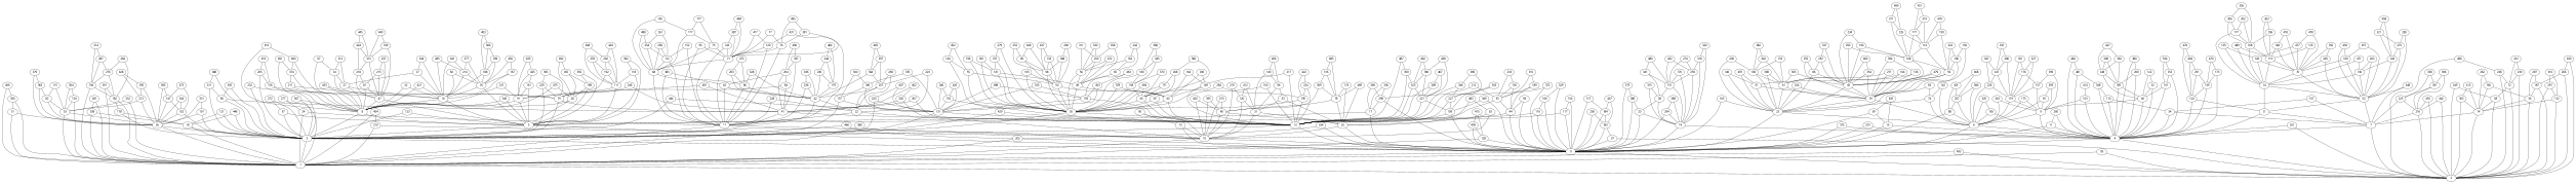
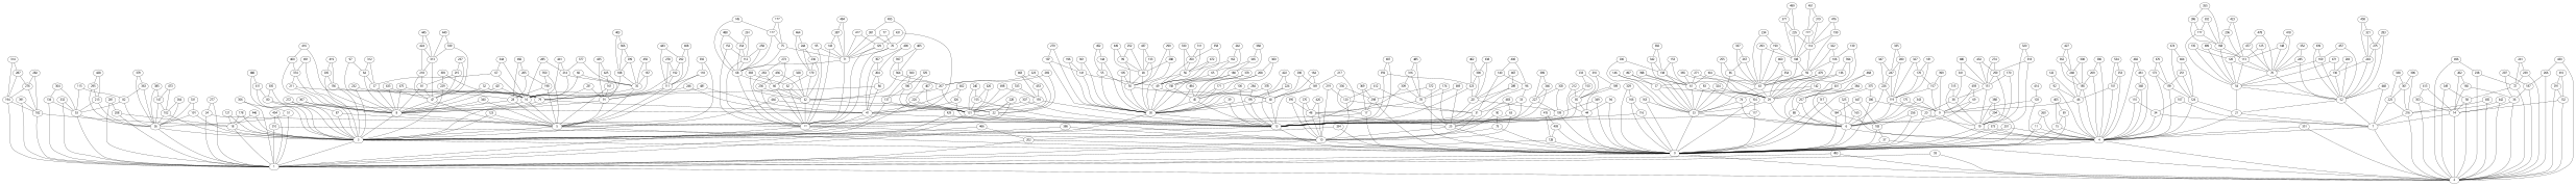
  graph {
    fontname="Open Sans"
    node [fontname="Open Sans"]
    edge [fontname="Open Sans"]
    377
    214
    35
    16
    5
    8
    121
    18
    3
    1
    0
    2
    423
    206
    113
    168
    54
    70
    335
    280
    247
    119
    226
    6
    9
    173
    4
    159
    124
    251
    21
    243
    52
    130
    7
    249
    58
    14
    309
    78
    48
    25
    10
    382
    342
    138
    61
    23
    29
    344
    67
    27
    62
    42
    12
    22
    131
    13
    494
    45
    30
    209
    185
    46
    17
    319
    222
    114
    108
    59
    43
    292
    111
    192
    91
    430
    266
    187
    313
    218
    47
    81
    238
    72
    128
    369
    298
    263
    66
    428
    295
    213
    26
    53
    487
    359
    323
    221
    443
    171
    166
    116
    231
    424
    181
    176
    157
    331
    191
    489
    167
    194
    182
    316
    368
    345
    180
    158
    412
    31
    120
    139
    106
    172
    394
    136
    57
    60
    310
    189
    85
    44
    274
    259
    151
    19
    38
    422
    224
    195
    471
    198
    28
    115
    82
    289
    109
    129
    71
    68
    287
    276
    338
    225
    301
    216
    457
    169
    330
    250
    56
    49
    40
    267
    86
    373
    469
    318
    392
    118
    193
    n172 [label=534]
    253
    101
    490
    357
    204
    41
    84
    332
    293
    440
    339
    260
    11
    265
    163
    453
    445
    393
    79
    229
    201
    400
    374
    211
    235
    326
    352
    245
    464
    179
    244
    230
    346
    227
    220
    135
    126
    347
    350
    329
    380
    417
    255
    236
    153
    481
    233
    150
    444
    415
    409
    273
    381
    76
    433
    212
    385
    147
    102
    34
    33
    435
    425
    161
    290
    50
    288
    98
    122
    92
    325
    165
    246
    337
    312
    64
    203
    51
    142
    74
    365
    372
    396
    270
    458
    321
    275
    269
    207
    387
    143
    219
    465
    397
    364
    178
    336
    363
    283
    432
    20
    155
    461
    348
    110
    160
    36
    475
    349
    300
    186
    137
    73
    450
    447
    183
    184
    37
    419
    205
    156
    351
    418
    148
    426
    315
    383
    237
    215
    322
    466
    202
    355
    306
    477
    429
    491
    324
    264
    262
    199
    95
    144
    55
    90
    320
    366
    299
    188
    468
    257
    401
    88
    294
    217
    149
    493
    356
    431
    197
    141
    391
    305
    80
    278
    97
    420
    498
    65
    406
    96
    140
    282
    112
    210
    272
    87
    474
    404
    411
    441
    125
    83
    242
    162
    353
    75
    123
    452
    248
    77
    410
    132
    291
    334
    476
    241
    239
    127
    386
    449
    99
    463
    297
    379
    472
    314
    100
    200
    384
    93
    271
    362
    455
    146
    341
    459
    69
    133
    398
    94
    175
    279
    228
    370
    104
    196
    354
    470
    496
    208
    277
    24
    414
    103
    497
    388
    223
    134
    302
    367
    358
    285
    486
    145
    416
    402
    492
    261
    254
    478
    375
    286
    484
    479
    395
    89
    15
    311
    485
    499
    371
    304
    438
    390
    495
    448
    281
    460
    308
    376
    177
    408
    361
    407
    234
    190
    483
    63
    39
    296
    442
    258
    378
    32
    284
    256
    454
    307
    446
    328
    317
    462
    152
    340
    343
    467
    421
    333
    252
    360
    268
    427
    488
    437
    232
    451
-   456
    403
    389
    240
    170
    399
    436
    303
    154
    117
    107
    439
    413
    164
    473
    480
    174
    405
    327
    105
    482
    377 -- 214
    377 -- 35
    214 -- 35
    214 -- 16
    35 -- 16
    35 -- 5
    16 -- 5
    16 -- 8
    5 -- 3
    5 -- 0
    8 -- 5
    8 -- 3
    121 -- 18
    121 -- 3
    18 -- 3
    18 -- 1
    3 -- 1
    3 -- 0
    1 -- 2
    0 -- 1
    0 -- 2
    423 -- 206
    423 -- 113
    206 -- 113
    206 -- 168
    113 -- 54
    113 -- 70
    168 -- 113
    168 -- 54
    54 -- 21
    54 -- 52
    70 -- 54
    70 -- 52
    335 -- 280
    335 -- 247
    280 -- 247
    280 -- 119
    247 -- 119
    247 -- 226
    119 -- 6
    119 -- 9
    226 -- 119
    226 -- 6
    6 -- 0
    6 -- 4
    9 -- 6
    9 -- 4
    173 -- 4
    173 -- 159
    4 -- 0
    4 -- 2
    159 -- 4
    159 -- 124
    124 -- 4
    124 -- 21
    251 -- 159
    251 -- 124
    21 -- 4
    21 -- 7
    243 -- 52
    243 -- 130
    52 -- 21
    52 -- 7
    130 -- 54
    130 -- 52
    7 -- 2
    7 -- 4
    249 -- 2
    249 -- 58
    58 -- 2
    58 -- 14
    14 -- 2
    14 -- 7
    309 -- 78
    309 -- 48
    78 -- 48
    78 -- 25
    48 -- 25
    48 -- 10
    25 -- 0
    25 -- 10
    10 -- 1
    10 -- 0
    382 -- 342
    382 -- 138
    342 -- 138
    342 -- 61
    138 -- 61
    138 -- 23
    61 -- 23
    61 -- 29
    23 -- 0
    23 -- 6
    29 -- 6
    29 -- 23
    344 -- 16
    344 -- 67
    67 -- 16
    67 -- 27
    27 -- 16
    27 -- 8
    62 -- 42
    62 -- 12
    42 -- 12
    42 -- 22
    12 -- 1
    12 -- 10
    22 -- 10
    22 -- 12
    131 -- 3
    131 -- 13
    13 -- 3
    13 -- 0
    494 -- 45
    494 -- 30
    45 -- 13
    45 -- 30
    30 -- 3
    30 -- 13
    209 -- 4
    209 -- 185
    185 -- 4
    185 -- 46
    46 -- 9
    46 -- 4
    17 -- 5
    17 -- 0
    319 -- 222
    319 -- 114
    222 -- 114
    222 -- 108
    114 -- 108
    114 -- 59
    108 -- 59
    108 -- 43
    59 -- 29
    59 -- 43
    43 -- 23
    43 -- 29
    292 -- 111
    292 -- 192
    111 -- 5
    111 -- 91
    192 -- 111
    192 -- 91
    91 -- 5
    91 -- 8
    430 -- 2
    430 -- 266
    266 -- 2
    266 -- 187
    187 -- 2
    187 -- 36
    313 -- 218
    313 -- 47
    218 -- 47
    218 -- 81
    47 -- 5
    47 -- 8
    81 -- 8
    81 -- 47
    238 -- 2
    238 -- 72
    72 -- 2
    72 -- 58
    128 -- 1
    128 -- 0
    369 -- 17
    369 -- 298
    298 -- 0
    298 -- 17
    263 -- 42
    263 -- 66
    66 -- 42
    66 -- 12
    428 -- 295
    428 -- 213
    295 -- 213
    295 -- 26
    213 -- 26
    213 -- 53
    26 -- 3
    26 -- 1
    53 -- 1
    53 -- 26
    487 -- 13
    487 -- 359
    359 -- 13
    359 -- 323
    323 -- 13
    323 -- 221
    221 -- 13
    221 -- 109
    443 -- 292
    443 -- 111
    171 -- 45
    171 -- 30
    166 -- 0
    166 -- 116
    116 -- 5
    116 -- 0
    231 -- 8
    231 -- 91
    424 -- 313
    424 -- 218
    181 -- 119
    181 -- 176
    176 -- 119
    176 -- 157
    157 -- 119
    157 -- 9
    331 -- 26
    331 -- 191
    191 -- 3
    191 -- 26
    489 -- 113
    489 -- 54
    167 -- 35
    167 -- 16
    194 -- 1
    194 -- 182
-   182 -- 178
+   182 -- 18
    182 -- 1
    316 -- 309
    316 -- 78
    368 -- 345
    368 -- 180
    345 -- 180
    345 -- 158
    180 -- 30
    180 -- 158
    158 -- 45
    158 -- 30
    412 -- 31
    412 -- 120
    31 -- 25
    31 -- 10
    120 -- 10
    120 -- 31
    139 -- 29
    139 -- 106
    106 -- 29
    106 -- 59
    172 -- 168
    172 -- 54
    394 -- 29
    394 -- 136
    136 -- 29
    136 -- 57
    57 -- 23
    57 -- 29
    60 -- 35
    60 -- 16
    310 -- 189
    310 -- 85
    189 -- 85
    189 -- 44
    85 -- 13
    85 -- 44
    44 -- 0
    44 -- 13
    274 -- 259
    274 -- 151
    259 -- 151
    259 -- 19
    151 -- 19
    151 -- 38
    19 -- 0
    19 -- 4
    38 -- 19
    38 -- 20
    422 -- 224
    422 -- 195
    224 -- 13
    224 -- 195
    195 -- 13
    195 -- 30
    471 -- 54
    471 -- 130
    198 -- 5
    198 -- 28
    28 -- 5
    28 -- 8
    115 -- 53
    115 -- 82
    82 -- 26
    82 -- 53
    289 -- 13
    289 -- 221
    109 -- 0
    109 -- 13
    129 -- 12
    129 -- 71
    71 -- 12
    71 -- 68
    68 -- 12
    68 -- 66
    287 -- 194
    287 -- 276
    276 -- 194
    276 -- 182
    338 -- 225
    338 -- 301
    225 -- 7
    225 -- 216
    301 -- 225
    301 -- 216
    216 -- 2
    216 -- 7
    457 -- 52
    457 -- 169
    169 -- 70
    169 -- 52
    330 -- 250
    330 -- 56
    250 -- 56
    250 -- 49
    56 -- 30
    56 -- 49
    49 -- 30
    49 -- 40
    40 -- 13
    40 -- 30
    267 -- 43
    267 -- 86
    86 -- 23
    86 -- 43
    373 -- 0
    373 -- 4
    469 -- 78
    469 -- 25
    318 -- 259
    318 -- 19
    392 -- 5
    392 -- 118
    118 -- 5
    118 -- 111
    193 -- 131
    193 -- 13
    n172 -- 253
    n172 -- 101
    253 -- 4
    253 -- 101
    101 -- 4
    101 -- 46
    490 -- 357
    490 -- 204
    357 -- 204
    357 -- 41
    204 -- 41
    204 -- 84
    41 -- 3
    41 -- 13
    84 -- 41
    84 -- 79
    332 -- 1
    332 -- 53
    293 -- 108
    293 -- 43
    440 -- 313
    440 -- 339
    339 -- 313
    339 -- 47
    260 -- 4
    260 -- 11
    11 -- 0
    11 -- 4
    265 -- 198
    265 -- 28
    163 -- 0
    163 -- 23
    453 -- 131
    453 -- 193
    445 -- 313
    445 -- 424
    393 -- 79
    393 -- 229
    79 -- 3
    79 -- 41
    229 -- 3
    229 -- 79
    201 -- 0
    201 -- 4
    400 -- 8
    400 -- 374
    374 -- 8
    374 -- 211
    211 -- 16
    211 -- 8
    235 -- 114
    235 -- 108
    326 -- 13
    326 -- 41
    352 -- 70
    352 -- 245
    245 -- 70
    245 -- 52
    464 -- 179
    464 -- 244
-   204 -- 62
+   179 -- 62
    179 -- 42
    244 -- 179
    244 -- 230
    230 -- 42
    230 -- 179
    346 -- 13
    346 -- 227
    227 -- 13
    227 -- 109
    220 -- 3
    220 -- 131
    135 -- 54
    135 -- 126
    126 -- 54
    126 -- 70
    347 -- 247
    347 -- 226
    350 -- 5
    350 -- 198
    329 -- 0
    329 -- 166
    380 -- 4
    380 -- 209
    417 -- 129
    417 -- 71
    255 -- 43
    255 -- 86
    236 -- 42
    236 -- 12
    153 -- 138
    153 -- 61
    481 -- 41
    481 -- 79
    233 -- 85
    233 -- 150
    150 -- 85
    150 -- 44
    444 -- 3
    444 -- 131
    415 -- 128
    415 -- 409
    409 -- 0
    409 -- 128
    273 -- 263
    273 -- 66
    381 -- 71
    381 -- 76
    76 -- 12
    76 -- 71
    433 -- 8
    433 -- 47
    212 -- 13
    212 -- 85
    385 -- 26
    385 -- 147
    147 -- 26
    147 -- 102
    102 -- 3
    102 -- 26
    34 -- 4
    34 -- 7
    33 -- 25
    33 -- 31
    435 -- 91
    435 -- 425
    425 -- 91
    425 -- 161
    161 -- 5
    161 -- 91
    290 -- 50
    290 -- 288
    50 -- 30
    50 -- 40
    288 -- 50
    288 -- 98
    98 -- 30
    98 -- 50
    122 -- 46
    122 -- 92
    92 -- 4
    92 -- 46
    325 -- 6
    325 -- 165
    165 -- 6
    165 -- 4
    246 -- 41
    246 -- 79
    337 -- 43
    337 -- 267
    312 -- 27
    312 -- 64
    64 -- 8
    64 -- 27
    203 -- 52
    203 -- 130
    51 -- 1
    51 -- 26
    142 -- 6
    142 -- 74
    74 -- 6
    74 -- 23
    365 -- 61
    365 -- 29
    372 -- 0
    372 -- 298
    396 -- 301
    396 -- 216
    270 -- 48
    270 -- 10
    458 -- 243
    458 -- 321
    321 -- 243
    321 -- 275
    275 -- 243
    275 -- 52
    269 -- 22
    269 -- 207
    207 -- 42
    207 -- 22
    387 -- 71
    387 -- 143
    143 -- 12
    143 -- 71
    219 -- 10
    219 -- 120
    465 -- 397
    465 -- 364
    397 -- 207
    397 -- 364
    364 -- 42
    364 -- 207
    178 -- 18
    178 -- 3
    336 -- 17
    336 -- 298
    363 -- 26
    363 -- 82
    283 -- 52
    283 -- 275
    432 -- 259
    432 -- 151
    20 -- 0
    20 -- 19
    155 -- 131
    155 -- 13
    461 -- 4
    461 -- 348
    348 -- 4
    348 -- 110
    110 -- 4
    110 -- 34
    160 -- 14
    160 -- 36
    36 -- 2
    36 -- 14
    475 -- 8
    475 -- 28
    349 -- 0
    349 -- 109
    300 -- 186
    300 -- 137
    186 -- 131
    186 -- 137
    137 -- 3
    137 -- 131
    73 -- 0
    73 -- 10
    450 -- 35
    450 -- 167
    447 -- 183
    447 -- 184
    183 -- 0
    183 -- 37
    184 -- 0
    184 -- 183
    37 -- 0
    37 -- 2
    419 -- 205
    419 -- 156
    205 -- 3
    205 -- 156
    156 -- 3
    156 -- 79
    351 -- 2
    351 -- 4
    418 -- 70
    418 -- 148
    148 -- 113
    148 -- 70
    426 -- 131
    426 -- 155
    315 -- 19
    315 -- 38
    383 -- 62
    383 -- 12
    237 -- 47
    237 -- 215
    215 -- 47
    215 -- 81
    322 -- 59
    322 -- 106
    466 -- 1
    466 -- 202
    202 -- 1
    202 -- 0
    355 -- 168
    355 -- 306
    306 -- 168
    306 -- 172
    477 -- 70
    477 -- 126
    429 -- 3
    429 -- 13
    491 -- 8
    491 -- 374
    324 -- 23
    324 -- 29
    264 -- 26
    264 -- 102
    262 -- 14
    262 -- 160
    199 -- 114
    199 -- 59
    95 -- 12
    95 -- 71
    144 -- 30
    144 -- 55
    55 -- 30
    55 -- 50
    90 -- 10
    90 -- 73
    320 -- 19
    320 -- 318
    366 -- 299
    366 -- 188
    299 -- 35
    299 -- 188
    188 -- 35
    188 -- 16
    468 -- 257
    468 -- 401
    257 -- 6
    257 -- 88
    401 -- 257
    401 -- 88
    88 -- 0
    88 -- 6
    294 -- 0
    294 -- 19
    217 -- 13
    217 -- 149
    149 -- 13
    149 -- 40
    493 -- 1
    493 -- 2
    356 -- 1
    356 -- 51
    431 -- 12
    431 -- 129
    197 -- 30
    197 -- 141
    141 -- 30
    141 -- 49
    391 -- 1
    391 -- 182
    305 -- 3
    305 -- 80
    80 -- 3
    80 -- 41
    278 -- 111
    278 -- 192
    97 -- 8
    97 -- 64
    420 -- 48
    420 -- 10
    498 -- 131
    498 -- 193
    65 -- 49
    406 -- 96
    406 -- 140
    96 -- 31
    96 -- 33
    140 -- 31
    140 -- 96
    282 -- 182
    282 -- 276
    112 -- 12
    112 -- 68
    210 -- 1
    210 -- 10
    272 -- 3
    272 -- 87
    87 -- 5
    87 -- 3
    474 -- 124
    474 -- 404
    404 -- 124
    404 -- 251
    411 -- 3
    411 -- 80
    441 -- 214
    441 -- 16
    125 -- 113
    125 -- 70
    83 -- 23
    83 -- 74
    242 -- 65
    242 -- 162
    162 -- 56
    162 -- 65
    353 -- 2
    353 -- 14
    75 -- 71
    75 -- 68
    123 -- 5
    123 -- 3
    452 -- 144
    452 -- 55
    248 -- 185
    248 -- 46
    77 -- 71
    77 -- 76
    410 -- 132
    410 -- 291
    132 -- 2
    132 -- 14
    291 -- 2
    291 -- 132
    334 -- 0
    334 -- 202
    476 -- 114
    476 -- 199
    241 -- 72
    241 -- 239
    239 -- 2
    239 -- 72
    127 -- 68
    127 -- 75
    386 -- 1
    386 -- 10
    449 -- 98
    449 -- 99
    99 -- 50
    99 -- 98
    463 -- 193
    463 -- 453
    297 -- 187
    297 -- 36
    379 -- 26
    379 -- 363
    472 -- 56
    472 -- 49
    314 -- 194
    314 -- 287
    100 -- 13
    100 -- 45
    200 -- 138
    200 -- 23
    384 -- 6
    384 -- 257
    93 -- 1
    93 -- 2
    271 -- 61
    271 -- 29
    362 -- 185
    362 -- 248
    455 -- 2
    455 -- 216
    146 -- 23
    146 -- 57
    341 -- 151
    341 -- 38
    459 -- 9
    459 -- 69
    69 -- 6
    69 -- 9
    133 -- 50
    133 -- 98
    398 -- 61
    398 -- 23
    94 -- 0
    94 -- 44
    175 -- 6
    175 -- 9
    279 -- 30
    279 -- 197
    228 -- 12
    228 -- 22
    370 -- 45
    370 -- 158
    104 -- 61
    104 -- 29
    196 -- 30
    196 -- 141
    354 -- 29
    354 -- 43
    470 -- 173
    470 -- 159
    496 -- 2
    496 -- 238
    208 -- 18
    208 -- 1
    277 -- 1
    277 -- 24
    24 -- 1
    24 -- 12
    414 -- 103
    103 -- 9
    103 -- 4
    497 -- 23
    497 -- 57
    388 -- 19
    388 -- 294
    223 -- 22
    223 -- 207
    134 -- 1
    134 -- 53
    302 -- 168
    302 -- 172
    367 -- 8
    367 -- 3
    358 -- 250
    358 -- 49
    285 -- 214
    285 -- 16
    486 -- 3
    486 -- 411
    145 -- 68
    145 -- 127
    416 -- 8
    416 -- 400
    402 -- 41
    402 -- 326
    492 -- 28
    492 -- 265
    261 -- 112
    261 -- 254
    254 -- 68
    254 -- 112
    478 -- 70
    478 -- 477
    375 -- 0
    375 -- 286
    286 -- 0
    286 -- 20
    484 -- 71
    484 -- 387
    479 -- 29
    479 -- 43
    395 -- 48
    395 -- 10
    89 -- 0
    89 -- 15
    15 -- 0
    15 -- 4
    311 -- 250
    311 -- 56
    485 -- 78
    485 -- 316
    499 -- 235
    499 -- 371
    371 -- 108
    371 -- 235
    304 -- 53
    304 -- 134
    438 -- 221
    438 -- 390
    390 -- 323
    390 -- 221
    495 -- 381
    495 -- 76
    448 -- 52
    448 -- 7
    281 -- 1
    281 -- 208
    460 -- 43
    460 -- 354
    308 -- 185
    308 -- 248
    376 -- 131
    376 -- 186
    177 -- 75
    177 -- 127
    408 -- 292
    408 -- 111
    361 -- 30
    361 -- 141
    407 -- 131
    407 -- 220
    234 -- 43
    234 -- 190
    190 -- 108
    190 -- 43
    483 -- 25
    483 -- 63
    63 -- 25
    63 -- 10
    39 -- 13
    39 -- 30
    296 -- 40
    296 -- 149
    442 -- 2
    442 -- 216
    258 -- 68
    258 -- 112
    378 -- 30
    378 -- 40
    32 -- 16
    32 -- 8
    284 -- 30
    284 -- 195
    256 -- 0
    256 -- 183
    454 -- 1
    454 -- 210
    307 -- 13
    307 -- 41
    446 -- 18
    446 -- 3
    328 -- 42
    328 -- 66
    317 -- 0
    317 -- 184
    462 -- 323
    462 -- 390
    152 -- 12
    152 -- 112
    340 -- 5
    340 -- 8
    343 -- 6
    343 -- 9
    467 -- 221
    467 -- 289
    421 -- 16
    421 -- 8
    333 -- 131
    333 -- 193
    252 -- 98
    252 -- 99
    360 -- 45
    360 -- 268
    268 -- 45
    268 -- 171
    427 -- 248
    427 -- 362
    488 -- 68
    488 -- 254
    437 -- 98
    437 -- 133
    232 -- 3
    232 -- 79
    451 -- 319
    451 -- 222
-   456 -- 1
-   456 -- 356
    403 -- 366
    403 -- 188
    389 -- 346
    389 -- 227
    240 -- 131
    240 -- 155
    170 -- 151
    170 -- 19
    399 -- 9
    399 -- 157
    436 -- 42
    436 -- 236
    303 -- 109
    303 -- 227
    154 -- 0
    154 -- 117
    117 -- 0
    117 -- 13
    107 -- 7
    107 -- 34
    439 -- 52
    439 -- 169
    413 -- 14
    413 -- 353
    164 -- 40
    164 -- 149
    473 -- 147
    473 -- 102
    480 -- 151
    480 -- 341
    174 -- 78
    174 -- 25
    405 -- 89
    405 -- 15
    327 -- 119
    327 -- 176
    105 -- 30
    105 -- 50
    482 -- 4
    482 -- 461
  }
